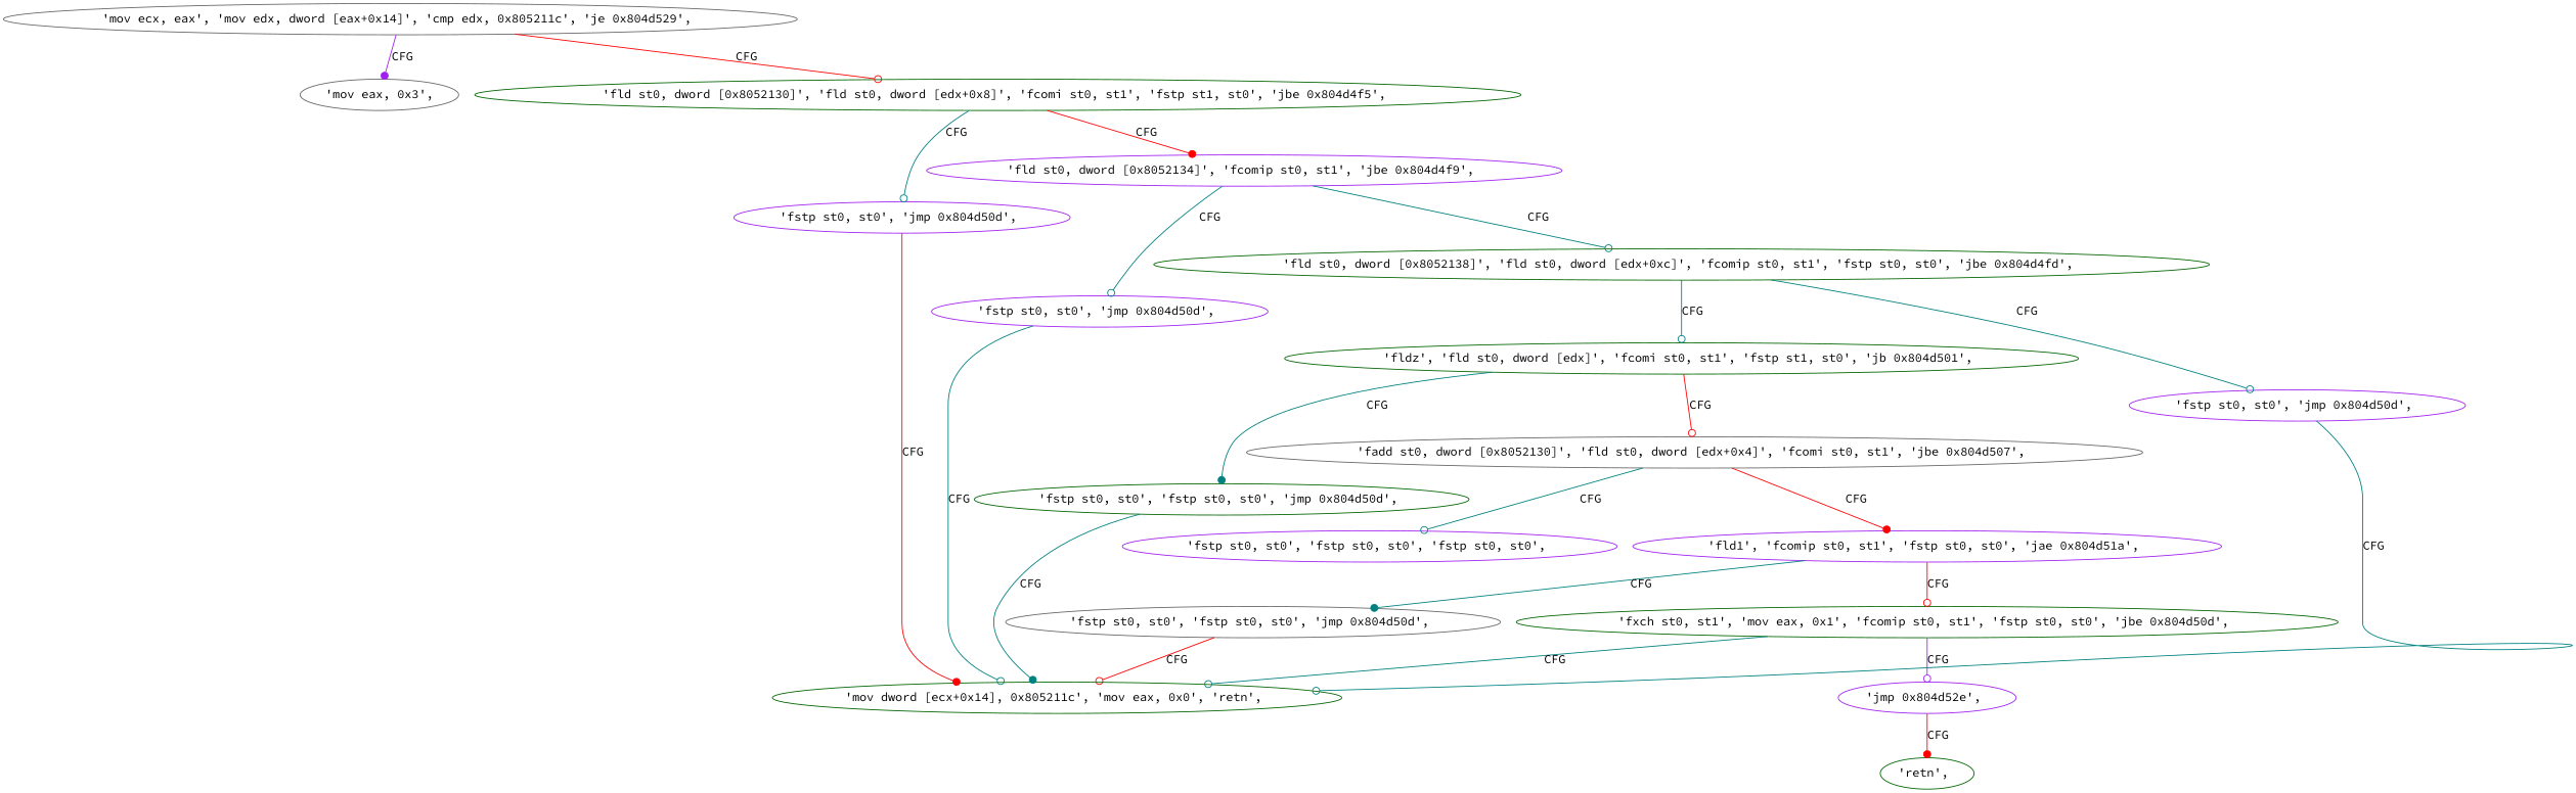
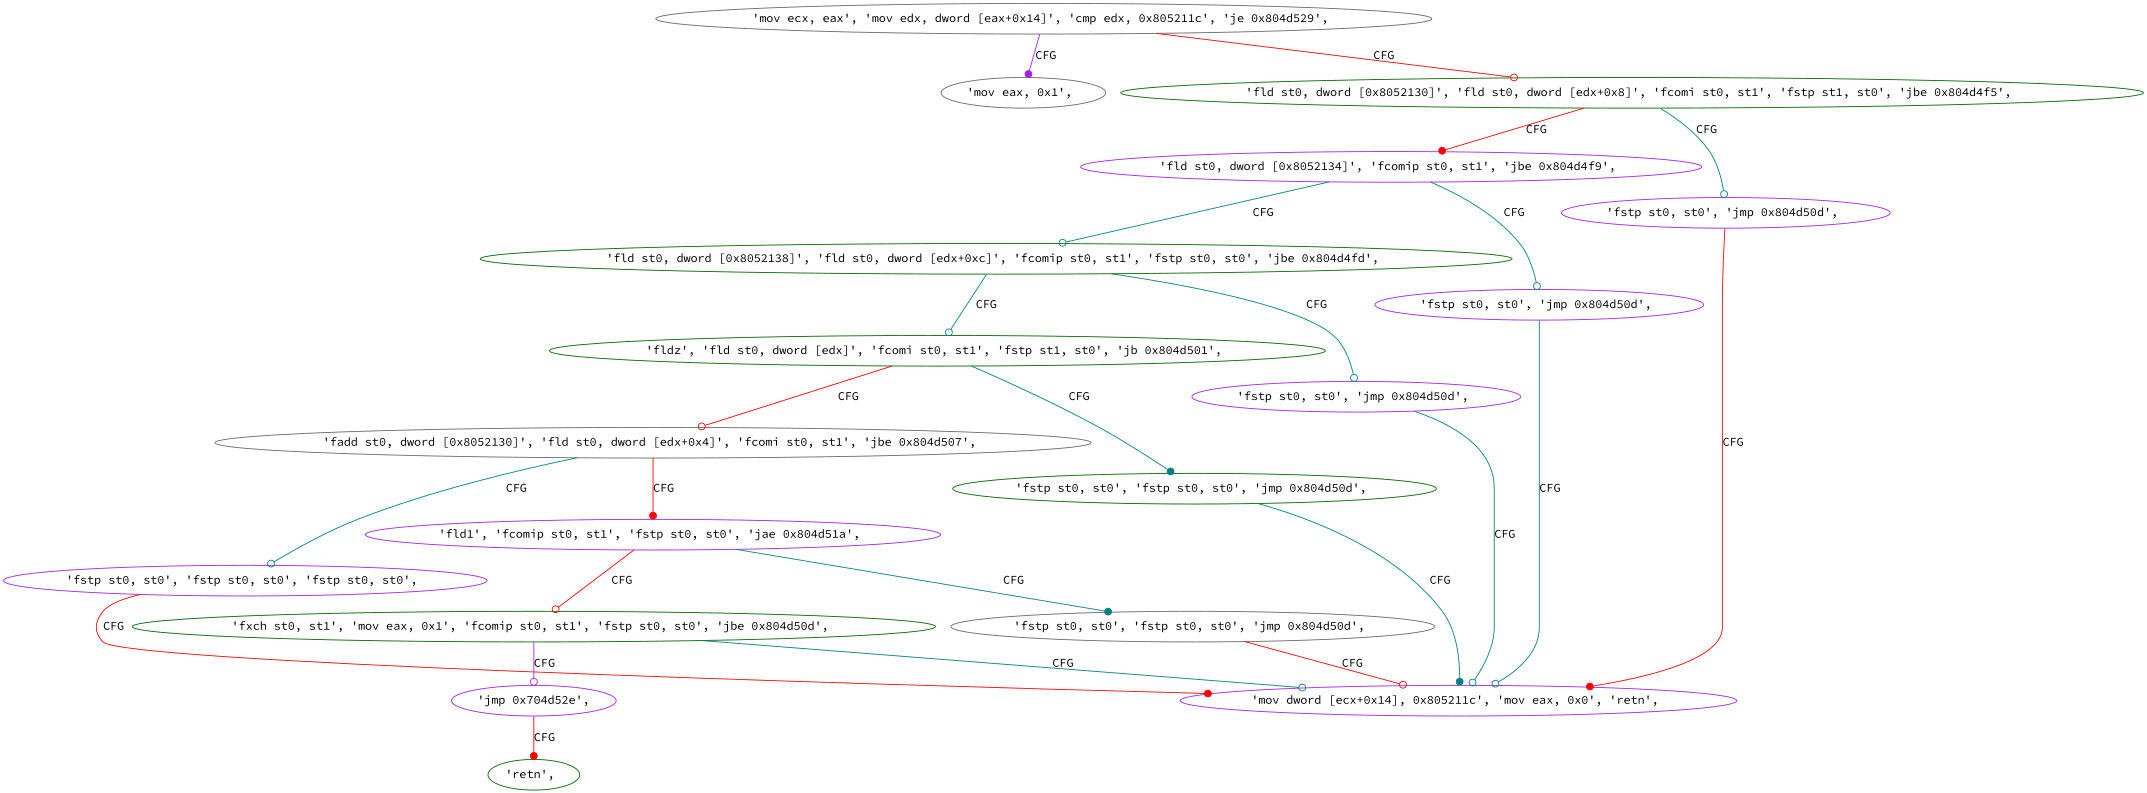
  digraph {
    fontname="Source Code Pro"
    node [color=purple fontname="Source Code Pro"]
    edge [arrowhead=odot color=teal fontname="Source Code Pro"]
    n1 [color=gray40 label="'mov ecx, eax', 'mov edx, dword [eax+0x14]', 'cmp edx, 0x805211c', 'je 0x804d529', "]
-   n2 [color=gray40 label="'mov eax, 0x3',"]
+   n2 [color=gray40 label="'mov eax, 0x1', "]
    n3 [color=darkgreen label="'fld st0, dword [0x8052130]', 'fld st0, dword [edx+0x8]', 'fcomi st0, st1', 'fstp st1, st0', 'jbe 0x804d4f5', "]
    n4 [label="'fstp st0, st0', 'jmp 0x804d50d', "]
    n5 [label="'fld st0, dword [0x8052134]', 'fcomip st0, st1', 'jbe 0x804d4f9', "]
    n6 [color=darkgreen label="'retn', "]
-   n7 [color=darkgreen label="'mov dword [ecx+0x14], 0x805211c', 'mov eax, 0x0', 'retn', "]
+   n7 [label="'mov dword [ecx+0x14], 0x805211c', 'mov eax, 0x0', 'retn', "]
    n8 [label="'fstp st0, st0', 'jmp 0x804d50d', "]
    n9 [color=darkgreen label="'fld st0, dword [0x8052138]', 'fld st0, dword [edx+0xc]', 'fcomip st0, st1', 'fstp st0, st0', 'jbe 0x804d4fd', "]
    n10 [label="'fstp st0, st0', 'jmp 0x804d50d', "]
    n11 [color=darkgreen label="'fldz', 'fld st0, dword [edx]', 'fcomi st0, st1', 'fstp st1, st0', 'jb 0x804d501', "]
    n12 [color=darkgreen label="'fstp st0, st0', 'fstp st0, st0', 'jmp 0x804d50d', "]
    n13 [color=gray40 label="'fadd st0, dword [0x8052130]', 'fld st0, dword [edx+0x4]', 'fcomi st0, st1', 'jbe 0x804d507', "]
    n14 [label="'fstp st0, st0', 'fstp st0, st0', 'fstp st0, st0', "]
    n15 [label="'fld1', 'fcomip st0, st1', 'fstp st0, st0', 'jae 0x804d51a', "]
    n16 [color=darkgreen label="'fxch st0, st1', 'mov eax, 0x1', 'fcomip st0, st1', 'fstp st0, st0', 'jbe 0x804d50d', "]
    n17 [color=gray40 label="'fstp st0, st0', 'fstp st0, st0', 'jmp 0x804d50d', "]
-   n18 [label="'jmp 0x804d52e', "]
+   n18 [label="'jmp 0x704d52e',"]
    n1 -> n2 [arrowhead=dot color=purple label=CFG]
    n1 -> n3 [color=red label=CFG]
    n3 -> n4 [label=CFG]
    n3 -> n5 [arrowhead=dot color=red label=CFG]
    n4 -> n7 [arrowhead=dot color=red label=CFG]
    n5 -> n8 [label=CFG]
    n5 -> n9 [label=CFG]
    n8 -> n7 [label=CFG]
    n9 -> n10 [label=CFG]
    n9 -> n11 [label=CFG]
    n10 -> n7 [label=CFG]
    n11 -> n12 [arrowhead=dot label=CFG]
    n11 -> n13 [color=red label=CFG]
    n12 -> n7 [arrowhead=dot label=CFG]
    n13 -> n14 [label=CFG]
    n13 -> n15 [arrowhead=dot color=red label=CFG]
+   n14 -> n7 [arrowhead=dot color=red label=CFG]
    n15 -> n16 [color=red label=CFG]
    n15 -> n17 [arrowhead=dot label=CFG]
    n16 -> n7 [label=CFG]
    n16 -> n18 [color=purple label=CFG]
    n17 -> n7 [color=red label=CFG]
    n18 -> n6 [arrowhead=dot color=red label=CFG]
  }
